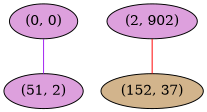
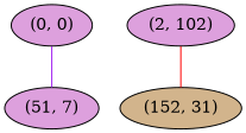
  graph {
    node [fillcolor=plum style=filled]
    "(0, 0)"
-   "(51, 2)"
-   "(152, 31)" [fillcolor=tan label="(152, 37)"]
-   "(2, 102)" [label="(2, 902)"]
+   "(51, 2)" [label="(51, 7)"]
+   "(152, 31)" [fillcolor=tan]
+   "(2, 102)"
    "(0, 0)" -- "(51, 2)" [color=purple weight=4]
    "(2, 102)" -- "(152, 31)" [color=red weight=1]
  }
